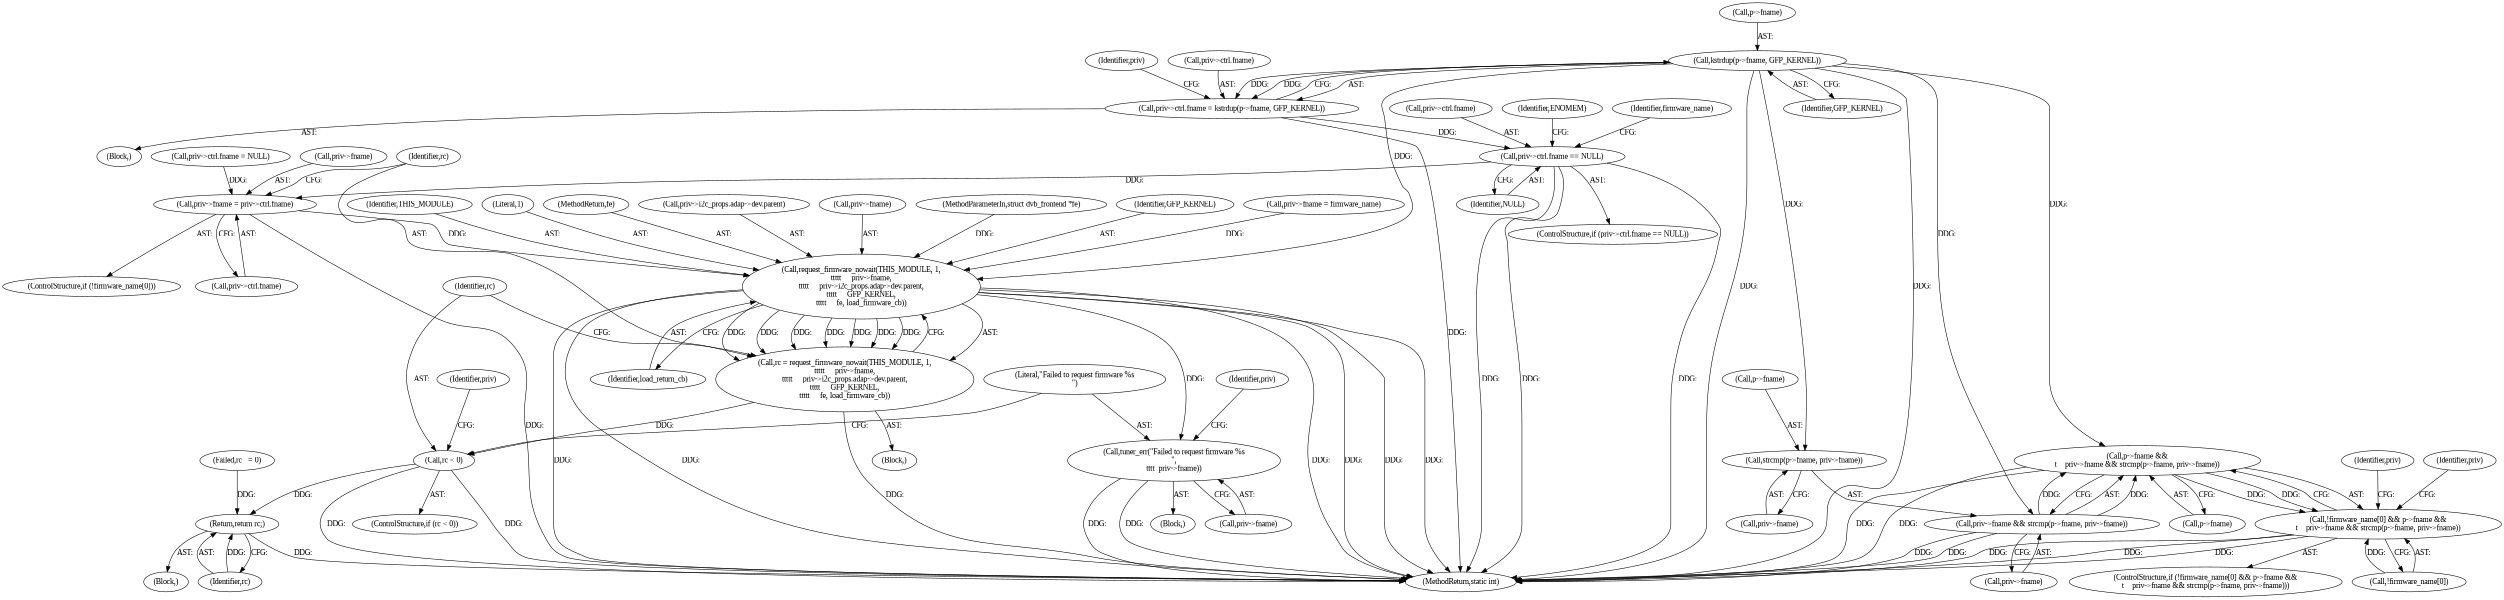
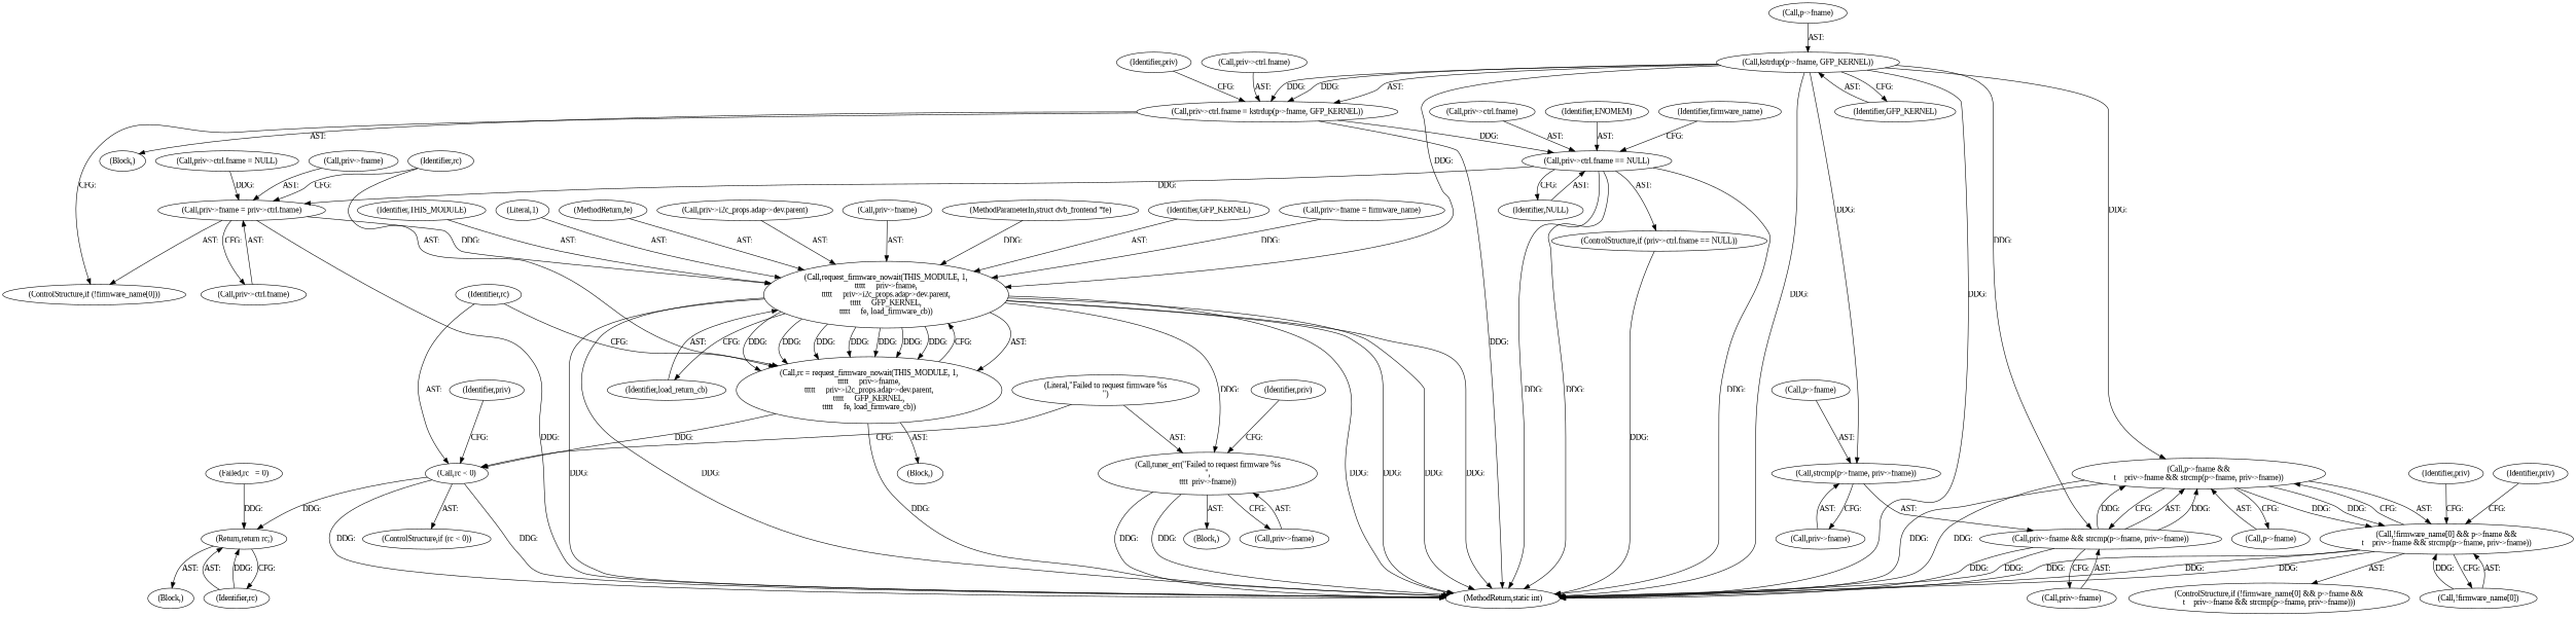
  digraph {
    fontname="Liberation Serif"
    node [fontname="Liberation Serif"]
    edge [fontname="Liberation Serif"]
    n1 [label="(Call,kstrdup(p->fname, GFP_KERNEL))"]
    n2 [label="(Call,priv->ctrl.fname = kstrdup(p->fname, GFP_KERNEL))"]
    n3 [label="(Call,request_firmware_nowait(THIS_MODULE, 1,\n\t\t\t\t\t     priv->fname,\n\t\t\t\t\t     priv->i2c_props.adap->dev.parent,\n\t\t\t\t\t     GFP_KERNEL,\n\t\t\t\t\t     fe, load_firmware_cb))"]
    n4 [label="(Call,p->fname &&\n\t    priv->fname && strcmp(p->fname, priv->fname))"]
    n5 [label="(Call,priv->fname && strcmp(p->fname, priv->fname))"]
    n6 [label="(Call,strcmp(p->fname, priv->fname))"]
    n7 [label="(MethodReturn,static int)"]
    n8 [label="(Identifier,GFP_KERNEL)"]
    n9 [label="(Call,priv->ctrl.fname == NULL)"]
    n10 [label="(Block,)"]
    n11 [label="(Call,rc = request_firmware_nowait(THIS_MODULE, 1,\n\t\t\t\t\t     priv->fname,\n\t\t\t\t\t     priv->i2c_props.adap->dev.parent,\n\t\t\t\t\t     GFP_KERNEL,\n\t\t\t\t\t     fe, load_firmware_cb))"]
    n12 [label="(Call,tuner_err(\"Failed to request firmware %s\n\",\n\t\t\t\t  priv->fname))"]
    n13 [label="(Identifier,load_return_cb)"]
    n14 [label="(Call,!firmware_name[0] && p->fname &&\n\t    priv->fname && strcmp(p->fname, priv->fname))"]
    n15 [label="(Call,p->fname)"]
    n16 [label="(Call,priv->fname)"]
    n17 [label="(Call,priv->fname)"]
    n18 [label="(Call,priv->fname = priv->ctrl.fname)"]
    n19 [label="(Identifier,NULL)"]
    n20 [label="(ControlStructure,if (priv->ctrl.fname == NULL))"]
    n21 [label="(ControlStructure,if (!firmware_name[0]))"]
    n22 [label="(Call,priv->ctrl.fname)"]
    n23 [label="(Call,rc < 0)"]
    n24 [label="(Block,)"]
    n25 [label="(Block,)"]
    n26 [label="(Call,priv->fname)"]
    n27 [label="(Return,return rc;)"]
    n28 [label="(ControlStructure,if (rc < 0))"]
    n29 [label="(Block,)"]
    n30 [label="(Identifier,rc)"]
    n31 [label="(ControlStructure,if (!firmware_name[0] && p->fname &&\n\t    priv->fname && strcmp(p->fname, priv->fname)))"]
    n32 [label="(Call,!firmware_name[0])"]
    n33 [label="(Identifier,ENOMEM)"]
    n34 [label="(Identifier,priv)"]
    n35 [label="(Identifier,rc)"]
    n36 [label="(Identifier,priv)"]
    n37 [label="(Call,priv->ctrl.fname = NULL)"]
    n38 [label="(Literal,1)"]
    n39 [label="(Identifier,firmware_name)"]
    n40 [label="(MethodReturn,fe)"]
    n41 [label="(Call,priv->i2c_props.adap->dev.parent)"]
    n42 [label="(Literal,\"Failed to request firmware %s\n\")"]
    n43 [label="(Identifier,priv)"]
    n44 [label="(Call,priv->ctrl.fname)"]
    n45 [label="(Call,priv->fname)"]
    n46 [label="(Identifier,priv)"]
    n47 [label="(Call,priv->fname)"]
    n48 [label="(Identifier,priv)"]
    n49 [label="(Failed,rc   = 0)"]
    n50 [label="(Identifier,rc)"]
    n51 [label="(MethodParameterIn,struct dvb_frontend *fe)"]
    n52 [label="(Identifier,GFP_KERNEL)"]
    n53 [label="(Call,p->fname)"]
    n54 [label="(Call,priv->fname = firmware_name)"]
    n55 [label="(Identifier,THIS_MODULE)"]
    n56 [label="(Call,p->fname)"]
    n57 [label="(Call,priv->ctrl.fname)"]
    n1 -> n2 [label="AST: "]
    n1 -> n2 [label="DDG: "]
    n1 -> n2 [label="DDG: "]
    n1 -> n3 [label="DDG: "]
    n1 -> n4 [label="DDG: "]
    n1 -> n5 [label="DDG: "]
    n1 -> n6 [label="DDG: "]
    n1 -> n7 [label="DDG: "]
    n1 -> n7 [label="DDG: "]
    n1 -> n8 [label="CFG: "]
-   n2 -> n1 [label="CFG: "]
+   n2 -> n21 [label="CFG: "]
    n2 -> n7 [label="DDG: "]
    n2 -> n9 [label="DDG: "]
    n2 -> n10 [label="AST: "]
    n3 -> n7 [label="DDG: "]
    n3 -> n7 [label="DDG: "]
    n3 -> n7 [label="DDG: "]
    n3 -> n7 [label="DDG: "]
    n3 -> n7 [label="DDG: "]
    n3 -> n7 [label="DDG: "]
    n3 -> n11 [label="AST: "]
    n3 -> n11 [label="DDG: "]
    n3 -> n11 [label="DDG: "]
    n3 -> n11 [label="DDG: "]
    n3 -> n11 [label="DDG: "]
    n3 -> n11 [label="DDG: "]
    n3 -> n11 [label="DDG: "]
    n3 -> n11 [label="DDG: "]
    n3 -> n12 [label="DDG: "]
    n3 -> n13 [label="CFG: "]
    n4 -> n5 [label="CFG: "]
    n4 -> n7 [label="DDG: "]
    n4 -> n7 [label="DDG: "]
    n4 -> n14 [label="AST: "]
    n4 -> n14 [label="DDG: "]
    n4 -> n14 [label="DDG: "]
    n4 -> n15 [label="CFG: "]
    n5 -> n4 [label="AST: "]
    n5 -> n4 [label="DDG: "]
    n5 -> n4 [label="DDG: "]
    n5 -> n7 [label="DDG: "]
    n5 -> n7 [label="DDG: "]
    n5 -> n16 [label="CFG: "]
    n6 -> n5 [label="AST: "]
    n6 -> n17 [label="CFG: "]
    n8 -> n1 [label="AST: "]
    n9 -> n7 [label="DDG: "]
    n9 -> n7 [label="DDG: "]
    n9 -> n7 [label="DDG: "]
    n9 -> n18 [label="DDG: "]
    n9 -> n19 [label="CFG: "]
    n9 -> n20 [label="AST: "]
    n11 -> n3 [label="CFG: "]
    n11 -> n7 [label="DDG: "]
    n11 -> n23 [label="DDG: "]
    n11 -> n24 [label="AST: "]
    n12 -> n7 [label="DDG: "]
    n12 -> n7 [label="DDG: "]
    n12 -> n25 [label="AST: "]
    n12 -> n26 [label="CFG: "]
    n13 -> n3 [label="AST: "]
    n14 -> n4 [label="CFG: "]
    n14 -> n7 [label="DDG: "]
    n14 -> n7 [label="DDG: "]
    n14 -> n7 [label="DDG: "]
    n14 -> n31 [label="AST: "]
    n14 -> n32 [label="CFG: "]
    n15 -> n4 [label="AST: "]
    n16 -> n5 [label="AST: "]
    n17 -> n6 [label="AST: "]
    n18 -> n3 [label="DDG: "]
    n18 -> n7 [label="DDG: "]
    n18 -> n21 [label="AST: "]
    n18 -> n22 [label="CFG: "]
    n19 -> n9 [label="AST: "]
    n22 -> n18 [label="AST: "]
    n23 -> n7 [label="DDG: "]
    n23 -> n7 [label="DDG: "]
    n23 -> n27 [label="DDG: "]
    n23 -> n28 [label="AST: "]
    n26 -> n12 [label="AST: "]
-   n27 -> n7 [label="DDG: "]
+   n20 -> n7 [label="DDG: "]
    n27 -> n29 [label="AST: "]
    n27 -> n30 [label="CFG: "]
    n30 -> n27 [label="AST: "]
    n30 -> n27 [label="DDG: "]
    n32 -> n14 [label="AST: "]
    n32 -> n14 [label="DDG: "]
-   n33 -> n9 [label="CFG: "]
+   n33 -> n9 [label="AST: "]
    n34 -> n12 [label="CFG: "]
    n35 -> n11 [label="CFG: "]
    n35 -> n23 [label="AST: "]
    n36 -> n14 [label="CFG: "]
    n37 -> n18 [label="DDG: "]
    n38 -> n3 [label="AST: "]
    n39 -> n9 [label="CFG: "]
    n40 -> n3 [label="AST: "]
    n41 -> n3 [label="AST: "]
    n42 -> n12 [label="AST: "]
    n42 -> n23 [label="CFG: "]
    n43 -> n2 [label="CFG: "]
    n44 -> n2 [label="AST: "]
    n45 -> n18 [label="AST: "]
    n46 -> n23 [label="CFG: "]
    n47 -> n3 [label="AST: "]
    n48 -> n14 [label="CFG: "]
    n49 -> n27 [label="DDG: "]
    n50 -> n11 [label="AST: "]
    n50 -> n18 [label="CFG: "]
    n51 -> n3 [label="DDG: "]
    n52 -> n3 [label="AST: "]
    n53 -> n1 [label="AST: "]
    n54 -> n3 [label="DDG: "]
    n55 -> n3 [label="AST: "]
    n56 -> n6 [label="AST: "]
    n57 -> n9 [label="AST: "]
  }
